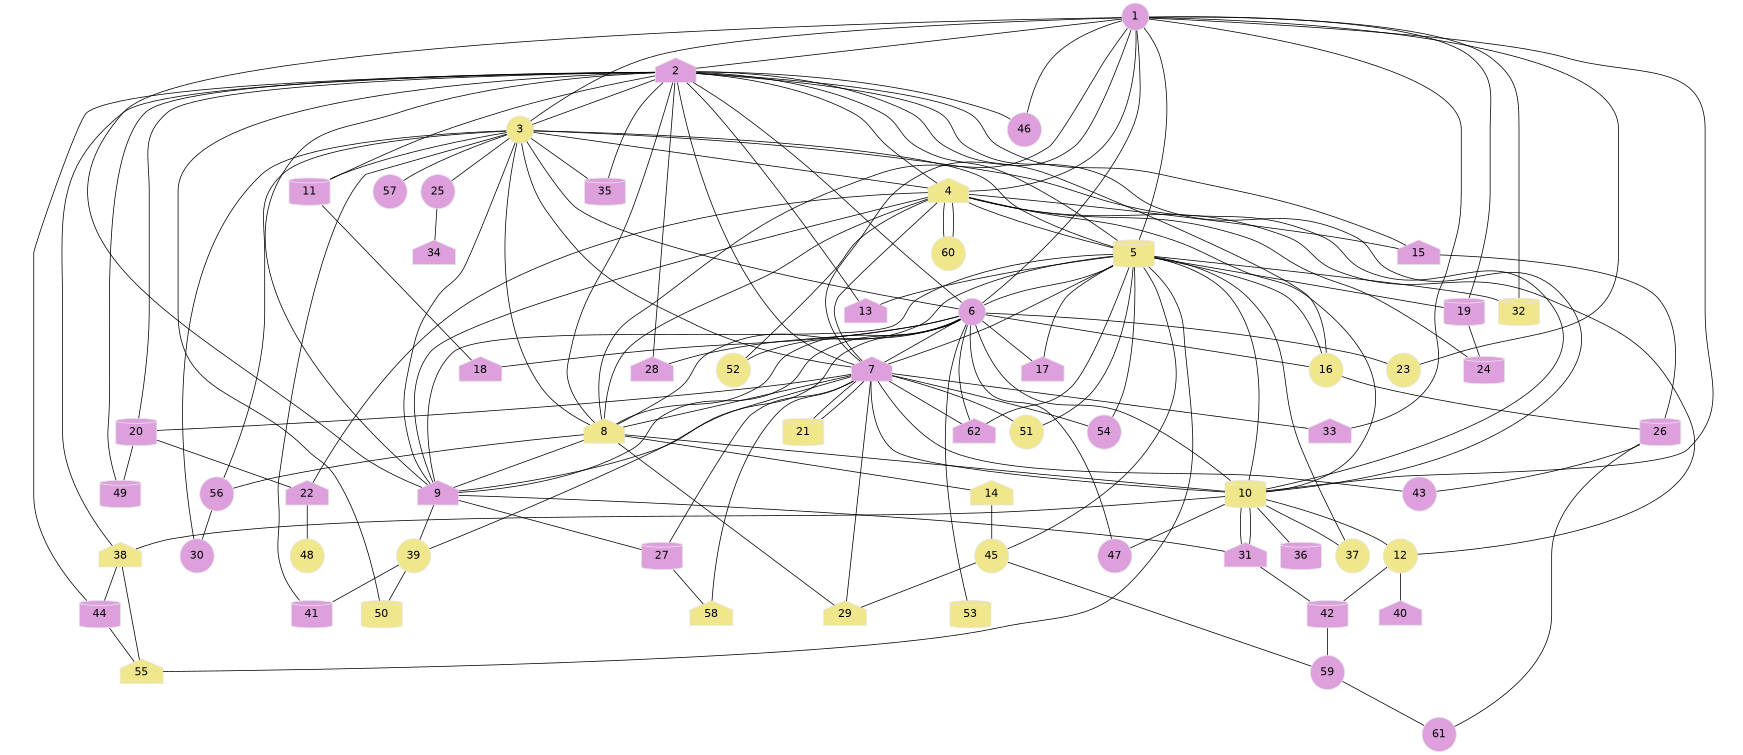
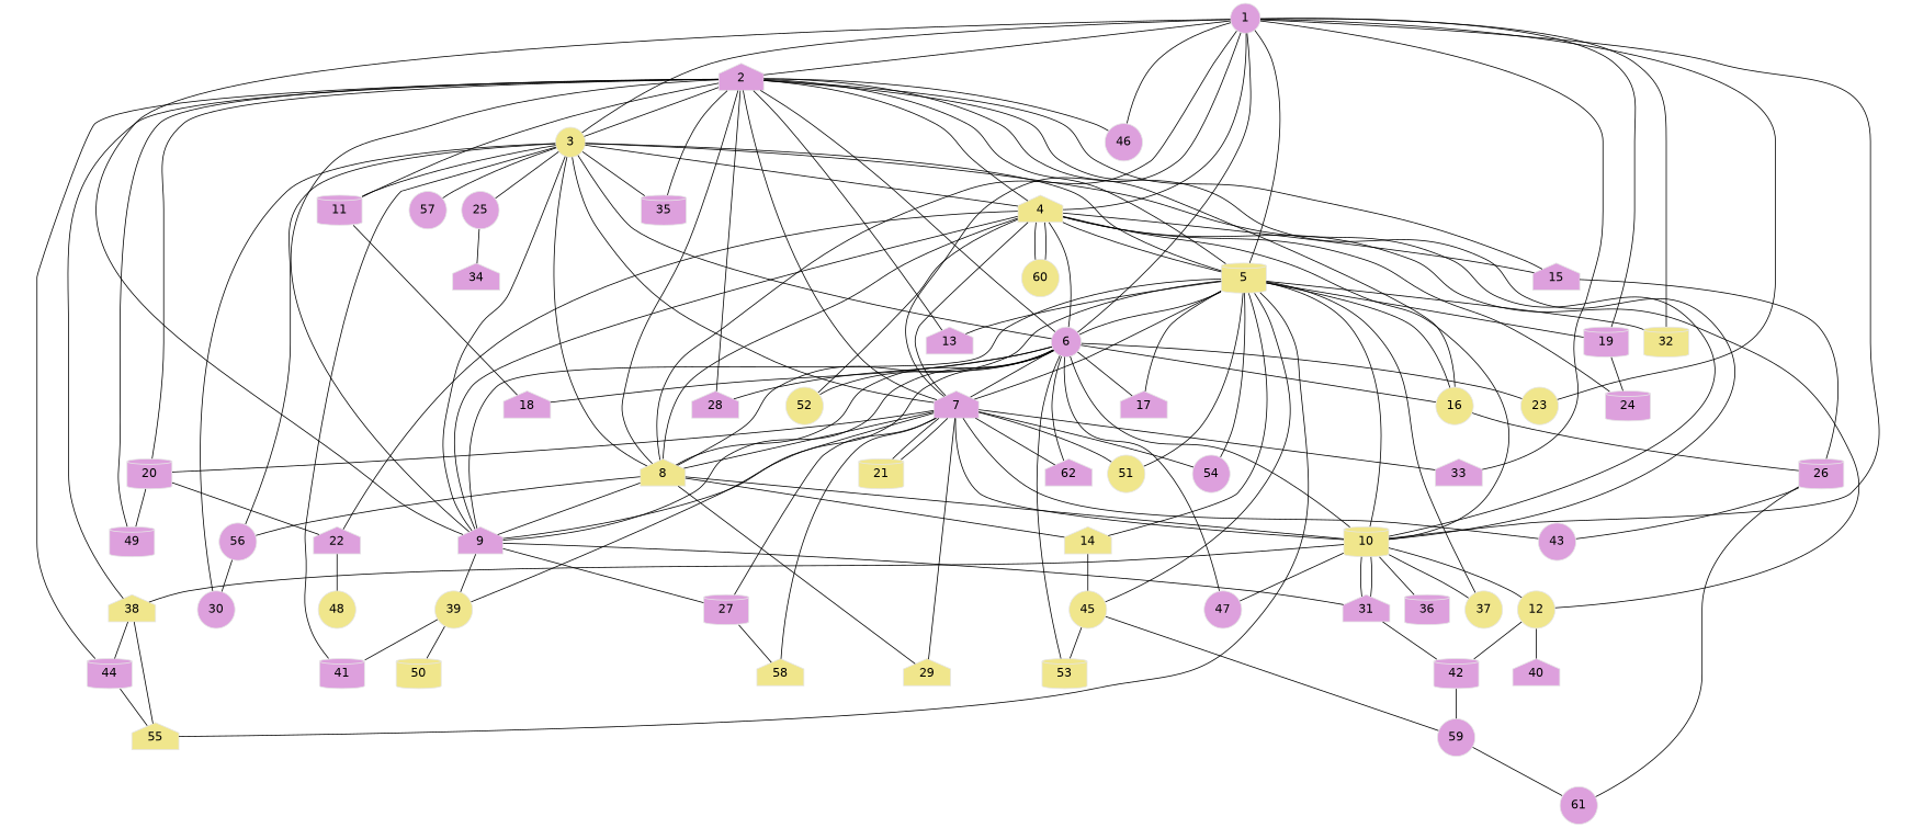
  graph {
    fontname="DejaVu Sans"
    node [color=gray90 fillcolor=plum fontname="DejaVu Sans" shape=circle style=filled]
    edge [fontname="DejaVu Sans"]
    2 [shape=house]
    1
    3 [fillcolor=khaki]
    4 [fillcolor=khaki shape=house]
    5 [fillcolor=khaki shape=cylinder]
    6
    7 [shape=house]
    8 [fillcolor=khaki shape=house]
    9 [shape=house]
    10 [fillcolor=khaki shape=cylinder]
    19 [shape=cylinder]
    23 [fillcolor=khaki]
    32 [fillcolor=khaki shape=cylinder]
    33 [shape=house]
    46
    11 [shape=cylinder]
    13 [shape=house]
    15 [shape=house]
    20 [shape=cylinder]
    28 [shape=house]
    35 [shape=cylinder]
    38 [fillcolor=khaki shape=house]
    44 [shape=cylinder]
    49 [shape=cylinder]
    50 [fillcolor=khaki shape=cylinder]
    16 [fillcolor=khaki]
    25
    30
    41 [shape=cylinder]
    56
    57
    12 [fillcolor=khaki]
    22 [shape=house]
    24 [shape=cylinder]
    52 [fillcolor=khaki]
    60 [fillcolor=khaki]
    14 [fillcolor=khaki shape=house]
    17 [shape=house]
    37 [fillcolor=khaki]
    45 [fillcolor=khaki]
    51 [fillcolor=khaki]
    54
    55 [fillcolor=khaki shape=house]
    18 [shape=house]
    39 [fillcolor=khaki]
    47
    53 [fillcolor=khaki shape=cylinder]
    62 [shape=house]
    21 [fillcolor=khaki shape=cylinder]
    27 [shape=cylinder]
    29 [fillcolor=khaki shape=house]
    43
    58 [fillcolor=khaki shape=house]
    31 [shape=house]
    36 [shape=cylinder]
    40 [shape=house]
    26 [shape=cylinder]
    34 [shape=house]
    42 [shape=cylinder]
    48 [fillcolor=khaki]
    59
    61
    2 -- 3
    2 -- 4
    2 -- 5
    2 -- 6
    2 -- 7
    2 -- 8
    2 -- 9
    2 -- 10
    2 -- 46
    2 -- 11
    2 -- 13
    2 -- 15
    2 -- 20
    2 -- 28
    2 -- 35
    2 -- 38
    2 -- 44
    2 -- 49
-   2 -- 50
    2 -- 16
    1 -- 2
    1 -- 3
    1 -- 4
    1 -- 5
    1 -- 6
    1 -- 7
    1 -- 8
    1 -- 9
    1 -- 10
    1 -- 19
    1 -- 23
    1 -- 32
    1 -- 33
    1 -- 46
    3 -- 4
    3 -- 5
    3 -- 6
    3 -- 7
    3 -- 8
    3 -- 9
    3 -- 10
    3 -- 11
    3 -- 35
    3 -- 25
    3 -- 30
    3 -- 41
    3 -- 56
    3 -- 57
    4 -- 5
+   4 -- 6
    4 -- 7
    4 -- 8
    4 -- 9
    4 -- 10
    4 -- 15
    4 -- 12
    4 -- 22
    4 -- 24
    4 -- 52
    4 -- 60
    4 -- 60
    5 -- 6
    5 -- 7
    5 -- 8
    5 -- 9
    5 -- 10
    5 -- 19
    5 -- 32
    5 -- 13
    5 -- 16
-   5 -- 62
+   5 -- 14
    5 -- 17
    5 -- 37
    5 -- 45
    5 -- 51
    5 -- 54
    5 -- 55
    6 -- 7
    6 -- 8
    6 -- 9
    6 -- 10
    6 -- 23
    6 -- 28
    6 -- 16
    6 -- 52
    6 -- 17
    6 -- 18
    6 -- 39
    6 -- 47
    6 -- 53
    6 -- 62
    7 -- 8
    7 -- 9
    7 -- 10
    7 -- 33
    7 -- 20
    7 -- 51
    7 -- 54
    7 -- 62
    7 -- 21
    7 -- 21
    7 -- 27
    7 -- 29
    7 -- 43
    7 -- 58
    8 -- 9
    8 -- 10
    8 -- 56
    8 -- 14
    8 -- 29
    9 -- 39
    9 -- 27
    9 -- 31
    10 -- 38
    10 -- 12
    10 -- 37
    10 -- 47
    10 -- 31
    10 -- 31
    10 -- 36
    19 -- 24
    11 -- 18
    15 -- 26
    20 -- 49
    20 -- 22
    38 -- 44
    38 -- 55
    44 -- 55
    16 -- 26
    25 -- 34
    56 -- 30
    12 -- 40
    12 -- 42
    22 -- 48
    14 -- 45
-   45 -- 29
+   45 -- 53
    45 -- 59
    39 -- 50
    39 -- 41
    27 -- 58
    31 -- 42
    26 -- 43
    26 -- 61
    42 -- 59
    59 -- 61
  }
